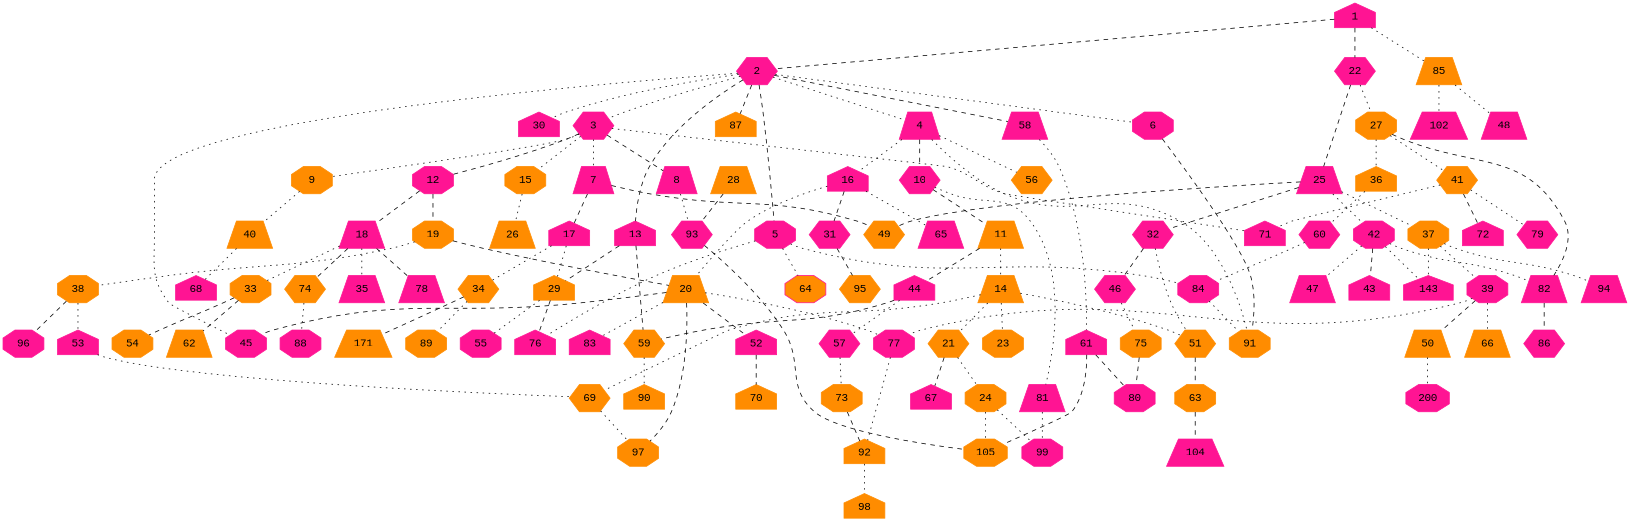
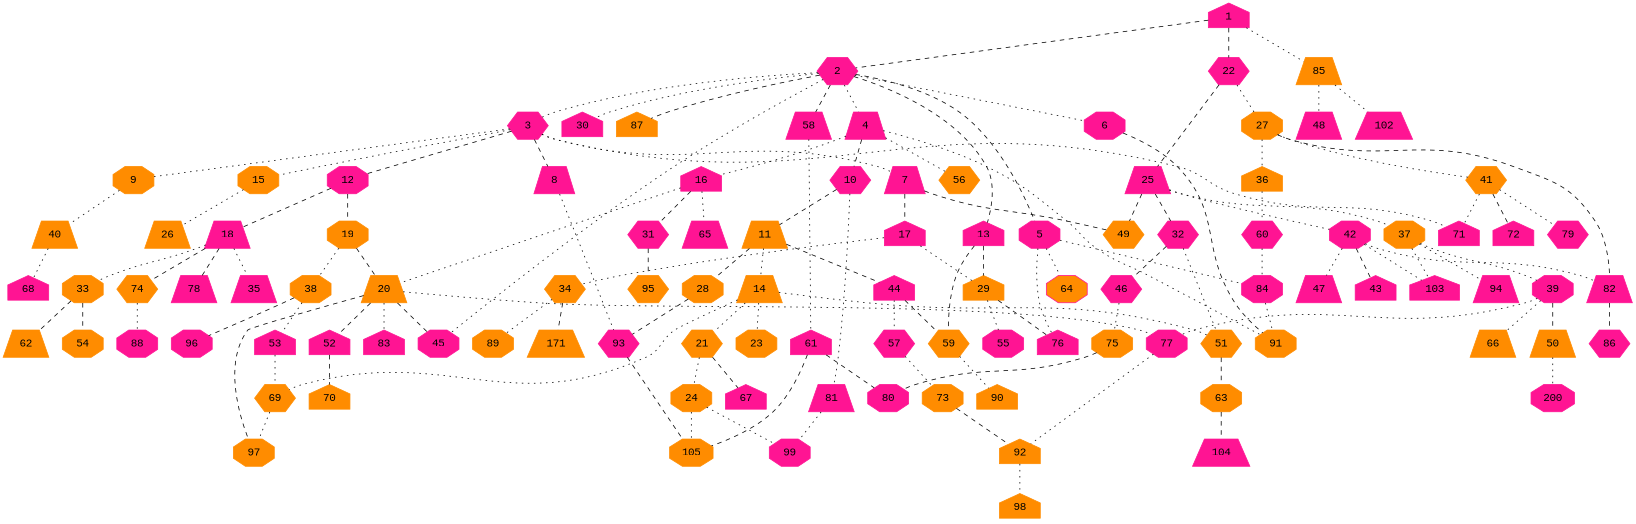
  graph {
    fontname="Liberation Mono"
    node [color=deeppink fontname="Liberation Mono" shape=octagon style=filled]
    edge [fontname="Liberation Mono" style=dotted]
    1 [shape=house]
    2 [shape=hexagon]
    22 [shape=hexagon]
    85 [color=darkorange shape=trapezium]
    3 [shape=hexagon]
    4 [shape=trapezium]
    5
    6
    13 [shape=house]
    30 [shape=house]
    45
    58 [shape=trapezium]
    87 [color=darkorange shape=house]
    25 [shape=trapezium]
    27 [color=darkorange]
    48 [shape=trapezium]
    102 [shape=trapezium]
    7 [shape=trapezium]
    8 [shape=trapezium]
    9 [color=darkorange]
    12
    15 [color=darkorange]
    71 [shape=house]
    10 [shape=hexagon]
    16 [shape=house]
    56 [color=darkorange shape=hexagon]
    91 [color=darkorange]
    64 [fillcolor=darkorange]
    76 [shape=house]
    84
    29 [color=darkorange shape=house]
    59 [color=darkorange shape=hexagon]
    61 [shape=house]
    17 [shape=house]
    49 [color=darkorange shape=hexagon]
    93 [shape=hexagon]
    40 [color=darkorange shape=trapezium]
    18 [shape=trapezium]
    19 [color=darkorange]
    26 [color=darkorange shape=trapezium]
    11 [color=darkorange shape=trapezium]
    81 [shape=trapezium]
    20 [color=darkorange shape=trapezium]
    31 [shape=hexagon]
    65 [shape=trapezium]
    34 [color=darkorange shape=hexagon]
    105 [color=darkorange]
    68 [shape=house]
    14 [color=darkorange shape=trapezium]
-   28 [color=darkorange shape=trapezium]
+   28 [color=darkorange]
    44 [shape=house]
    99
    21 [color=darkorange shape=hexagon]
    23 [color=darkorange]
    51 [color=darkorange shape=hexagon]
    69 [color=darkorange shape=hexagon]
    57 [shape=hexagon]
    33 [color=darkorange]
    35 [shape=trapezium]
    74 [color=darkorange shape=hexagon]
    78 [shape=trapezium]
    38 [color=darkorange]
    55
    90 [color=darkorange shape=house]
    24 [color=darkorange]
    67 [shape=house]
    63 [color=darkorange]
    97 [color=darkorange]
    52 [shape=house]
    77
    83 [shape=house]
    95 [color=darkorange shape=hexagon]
    89 [color=darkorange]
    n74 [color=darkorange label=171 shape=trapezium]
    54 [color=darkorange]
    62 [color=darkorange shape=trapezium]
    88
    53 [shape=house]
    96
    70 [color=darkorange shape=house]
    92 [color=darkorange shape=house]
    32 [shape=hexagon]
    37 [color=darkorange]
    42
    36 [color=darkorange shape=house]
    41 [color=darkorange shape=hexagon]
    82 [shape=trapezium]
    46 [shape=hexagon]
    39
    94 [shape=trapezium]
-   103 [shape=house label=143]
+   103 [shape=house]
    43 [shape=house]
    47 [shape=trapezium]
    60 [shape=hexagon]
    72 [shape=house]
    79 [shape=hexagon]
    86 [shape=hexagon]
    75 [color=darkorange]
    50 [color=darkorange shape=trapezium]
    66 [color=darkorange shape=trapezium]
    n101 [label=200]
    73 [color=darkorange]
    80
    104 [shape=trapezium]
    98 [color=darkorange shape=house]
    1 -- 2 [style=dashed]
    1 -- 22 [style=dashed]
    1 -- 85
    2 -- 3
    2 -- 4
    2 -- 5 [style=dashed]
    2 -- 6
    2 -- 13 [style=dashed]
    2 -- 30
    2 -- 45
    2 -- 58 [style=dashed]
    2 -- 87 [style=dashed]
    22 -- 25 [style=dashed]
    22 -- 27
    85 -- 48
    85 -- 102
    3 -- 7
    3 -- 8 [style=dashed]
    3 -- 9
    3 -- 12 [style=dashed]
    3 -- 15
    3 -- 71
    4 -- 10 [style=dashed]
    4 -- 16
    4 -- 56
    4 -- 91
    5 -- 64
    5 -- 76
    5 -- 84
    6 -- 91 [style=dashed]
    13 -- 29 [style=dashed]
    13 -- 59 [style=dashed]
    58 -- 61
    25 -- 49 [style=dashed]
    25 -- 32 [style=dashed]
    25 -- 37
    25 -- 42
    27 -- 36
    27 -- 41
    27 -- 82 [style=dashed]
    7 -- 17 [style=dashed]
    7 -- 49 [style=dashed]
    8 -- 93
    9 -- 40
    12 -- 18 [style=dashed]
    12 -- 19 [style=dashed]
    15 -- 26
    10 -- 11 [style=dashed]
    10 -- 81
    16 -- 20
    16 -- 31 [style=dashed]
    16 -- 65
    84 -- 91
    29 -- 76 [style=dashed]
    29 -- 55
    59 -- 90
    61 -- 105 [style=dashed]
    61 -- 80 [style=dashed]
    17 -- 29
    17 -- 34
    93 -- 105 [style=dashed]
    40 -- 68
    18 -- 33
    18 -- 35
    18 -- 74 [style=dashed]
    18 -- 78 [style=dashed]
    19 -- 20 [style=dashed]
    19 -- 38
    11 -- 14
+   11 -- 28 [style=dashed]
    11 -- 44 [style=dashed]
    81 -- 99
    20 -- 45 [style=dashed]
    20 -- 97 [style=dashed]
    20 -- 52 [style=dashed]
    20 -- 77
    20 -- 83
    31 -- 95 [style=dashed]
    34 -- 89
    34 -- n74 [style=dashed]
    14 -- 21
    14 -- 23
    14 -- 51
    14 -- 69
    28 -- 93 [style=dashed]
    44 -- 59 [style=dashed]
    44 -- 57
    21 -- 24
    21 -- 67 [style=dashed]
    51 -- 63 [style=dashed]
    69 -- 97
    57 -- 73
    33 -- 54 [style=dashed]
    33 -- 62 [style=dashed]
    74 -- 88
    38 -- 53
    38 -- 96 [style=dashed]
    24 -- 105
    24 -- 99
    63 -- 104 [style=dashed]
    52 -- 70 [style=dashed]
    77 -- 92
    53 -- 69
    92 -- 98
    32 -- 51
    32 -- 46 [style=dashed]
    37 -- 39
    37 -- 94
    37 -- 103
    42 -- 82
    42 -- 103
    42 -- 43 [style=dashed]
    42 -- 47
    36 -- 60
    41 -- 71
    41 -- 72 [style=dashed]
    41 -- 79
    82 -- 86 [style=dashed]
    46 -- 75
    39 -- 77
    39 -- 50 [style=dashed]
    39 -- 66
    60 -- 84
    75 -- 80 [style=dashed]
    50 -- n101
    73 -- 92 [style=dashed]
  }
